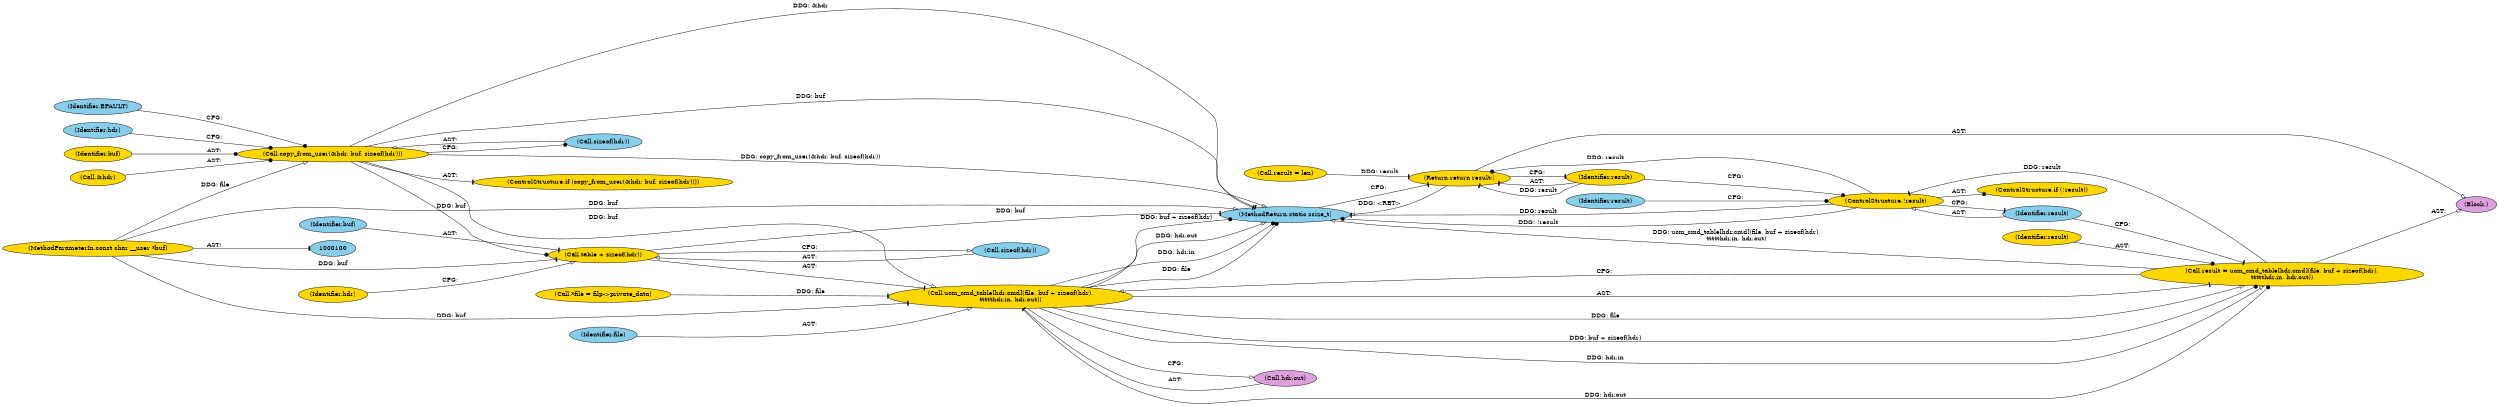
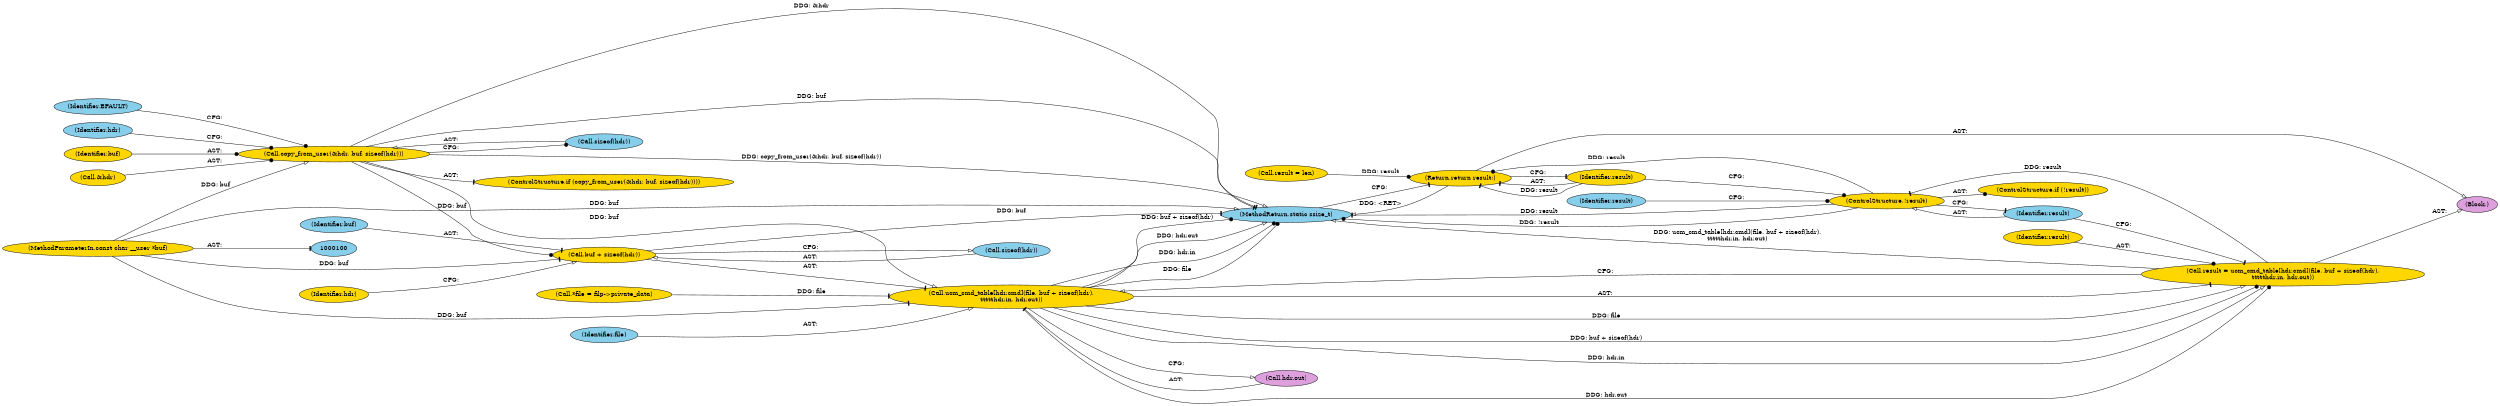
  digraph {
    rankdir=LR
    node [fillcolor=gold style=filled]
    edge [arrowhead=tee]
    n1 [label="(Call,copy_from_user(&hdr, buf, sizeof(hdr)))"]
    n2 [label="(Call,ucm_cmd_table[hdr.cmd](file, buf + sizeof(hdr),\n\t\t\t\t\thdr.in, hdr.out))"]
-   n3 [label="(Call,table + sizeof(hdr))"]
+   n3 [label="(Call,buf + sizeof(hdr))"]
    n4 [label="(ControlStructure,if (copy_from_user(&hdr, buf, sizeof(hdr))))"]
    n5 [fillcolor=skyblue label="(MethodReturn,static ssize_t)"]
    n6 [fillcolor=skyblue label="(Call,sizeof(hdr))"]
    n7 [label="(Call,result = ucm_cmd_table[hdr.cmd](file, buf + sizeof(hdr),\n\t\t\t\t\thdr.in, hdr.out))"]
    n8 [fillcolor=plum label="(Call,hdr.out)"]
    n9 [fillcolor=skyblue label="(Call,sizeof(hdr))"]
    n10 [label="(Return,return result;)"]
    n11 [label="(MethodParameterIn,const char __user *buf)"]
    1000100 [fillcolor=skyblue]
    n13 [label="(ControlStructure,!result)"]
    n14 [fillcolor=plum label="(Block,)"]
    n15 [fillcolor=skyblue label="(Identifier,result)"]
    n16 [label="(ControlStructure,if (!result))"]
    n17 [label="(Identifier,result)"]
    n18 [fillcolor=skyblue label="(Identifier,EFAULT)"]
    n19 [fillcolor=skyblue label="(Identifier,hdr)"]
    n20 [fillcolor=skyblue label="(Identifier,buf)"]
    n21 [fillcolor=skyblue label="(Identifier,result)"]
    n22 [label="(Identifier,hdr)"]
    n23 [fillcolor=skyblue label="(Identifier,file)"]
    n24 [label="(Call,*file = filp->private_data)"]
    n25 [label="(Identifier,result)"]
    n26 [label="(Call,result = len)"]
    n27 [label="(Identifier,buf)"]
    n28 [label="(Call,&hdr)"]
    n1 -> n2 [arrowhead=onormal label="DDG: buf"]
    n1 -> n3 [arrowhead=dot label="DDG: buf"]
    n1 -> n4 [label="AST: "]
    n1 -> n5 [label="DDG: &hdr"]
    n1 -> n5 [label="DDG: buf"]
    n1 -> n5 [arrowhead=onormal label="DDG: copy_from_user(&hdr, buf, sizeof(hdr))"]
    n1 -> n6 [arrowhead=dot label="CFG: "]
    n2 -> n5 [arrowhead=dot label="DDG: buf + sizeof(hdr)"]
    n2 -> n5 [arrowhead=onormal label="DDG: hdr.out"]
    n2 -> n5 [arrowhead=dot label="DDG: hdr.in"]
    n2 -> n5 [arrowhead=dot label="DDG: file"]
    n2 -> n7 [label="AST: "]
    n2 -> n7 [arrowhead=onormal label="DDG: file"]
    n2 -> n7 [arrowhead=dot label="DDG: buf + sizeof(hdr)"]
    n2 -> n7 [arrowhead=onormal label="DDG: hdr.in"]
    n2 -> n7 [arrowhead=dot label="DDG: hdr.out"]
    n2 -> n8 [arrowhead=onormal label="CFG: "]
    n3 -> n2 [label="AST: "]
    n3 -> n5 [label="DDG: buf"]
    n3 -> n9 [arrowhead=onormal label="CFG: "]
    n5 -> n10 [label="CFG: "]
    n6 -> n1 [arrowhead=onormal label="AST: "]
    n7 -> n2 [arrowhead=onormal label="CFG: "]
    n7 -> n5 [arrowhead=onormal label="DDG: ucm_cmd_table[hdr.cmd](file, buf + sizeof(hdr),\n\t\t\t\t\thdr.in, hdr.out)"]
    n7 -> n13 [label="DDG: result"]
    n7 -> n14 [arrowhead=onormal label="AST: "]
    n8 -> n2 [label="AST: "]
    n9 -> n3 [arrowhead=onormal label="AST: "]
    n10 -> n5 [arrowhead=onormal label="DDG: <RET>"]
    n10 -> n14 [arrowhead=onormal label="AST: "]
    n10 -> n17 [label="CFG: "]
-   n11 -> n1 [arrowhead=onormal label="DDG: file"]
+   n11 -> n1 [arrowhead=onormal label="DDG: buf"]
    n11 -> n2 [label="DDG: buf"]
    n11 -> n3 [label="DDG: buf"]
    n11 -> n5 [arrowhead=onormal label="DDG: buf"]
    n11 -> 1000100 [label="AST: "]
    n13 -> n5 [label="DDG: result"]
    n13 -> n5 [arrowhead=dot label="DDG: !result"]
    n13 -> n10 [arrowhead=dot label="DDG: result"]
    n13 -> n15 [label="CFG: "]
    n13 -> n16 [arrowhead=dot label="AST: "]
    n15 -> n7 [label="CFG: "]
    n15 -> n13 [arrowhead=onormal label="AST: "]
    n17 -> n10 [label="AST: "]
    n17 -> n10 [label="DDG: result"]
    n17 -> n13 [arrowhead=dot label="CFG: "]
    n18 -> n1 [arrowhead=dot label="CFG: "]
    n19 -> n1 [arrowhead=dot label="CFG: "]
    n20 -> n3 [label="AST: "]
    n21 -> n13 [arrowhead=dot label="CFG: "]
    n22 -> n3 [arrowhead=onormal label="CFG: "]
    n23 -> n2 [arrowhead=onormal label="AST: "]
    n24 -> n2 [label="DDG: file"]
    n25 -> n7 [arrowhead=dot label="AST: "]
-   n26 -> n10 [label="DDG: result"]
+   n26 -> n10 [arrowhead=dot label="DDG: result"]
    n27 -> n1 [arrowhead=dot label="AST: "]
    n28 -> n1 [arrowhead=dot label="AST: "]
  }
